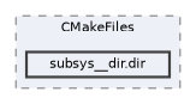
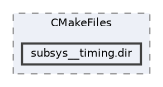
  digraph {
    compound=true
    rankdir=LR
    fontname="DejaVu Sans"
-   n1 [color=grey25 fillcolor="#edf0f7" fontname="DejaVu Sans" fontsize=10 height=0.2 label="subsys__dir.dir" shape=box style="filled,bold" width=0.4]
+   n1 [color=grey25 fillcolor="#edf0f7" fontname="DejaVu Sans" fontsize=10 height=0.2 label="subsys__timing.dir" shape=box style="filled,bold" width=0.4]
    subgraph cluster_1 {
      bgcolor="#edf0f7"
      fontsize=10
      label=CMakeFiles
      pencolor=grey50
      style="filled,dashed"
      n1
    }
  }
